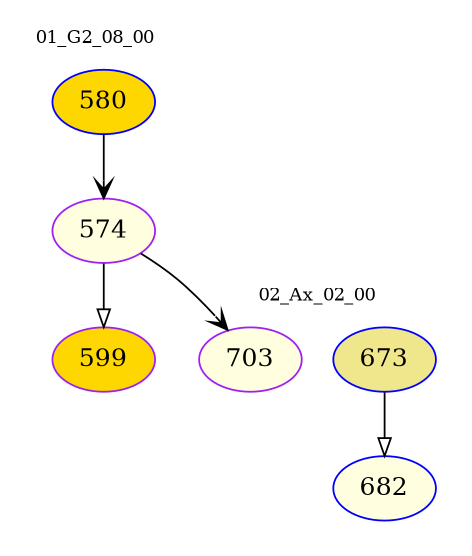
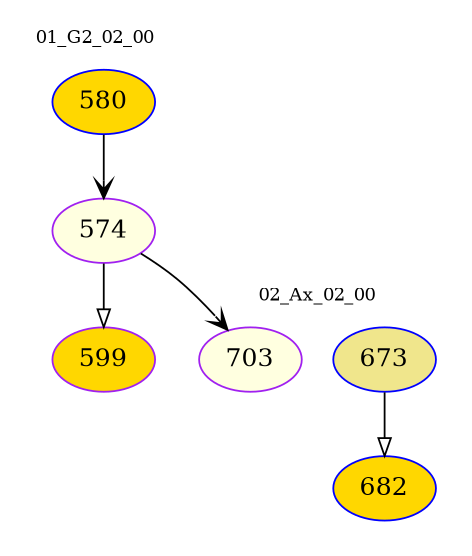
  digraph {
    fontname="DejaVu Serif"
    node [color=blue fillcolor=lightyellow fontname="DejaVu Serif" style=filled]
    edge [arrowhead=onormal color=black fontname="DejaVu Serif"]
    n1 [fillcolor=khaki label=673]
-   n2 [label=682]
+   n2 [fillcolor=gold label=682]
    n3 [color=purple label=703]
    n4 [fillcolor=gold label=580]
    n5 [color=purple label=574]
    n6 [color=purple fillcolor=gold label=599]
    subgraph cluster_1 {
      color=white
      fontsize=10
      label="02_Ax_02_00"
      n1
      n2
      n3
    }
    subgraph cluster_2 {
      color=white
      fontsize=10
-     label="01_G2_08_00"
+     label="01_G2_02_00"
      n4
      n5
      n6
    }
    n1 -> n2
    n4 -> n5 [arrowhead=vee]
    n5 -> n3 [arrowhead=vee]
    n5 -> n6
  }
